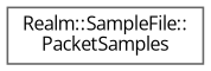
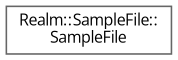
  digraph {
    rankdir=LR
    fontname="Open Sans"
-   n1 [color=grey40 fillcolor=white fontname="Open Sans" fontsize=10 height=0.2 label="Realm::SampleFile::\lPacketSamples" shape=box style=filled width=0.4]
+   n1 [color=grey40 fillcolor=white fontname="Open Sans" fontsize=10 height=0.2 label="Realm::SampleFile::\lSampleFile" shape=box style=filled width=0.4]
  }
